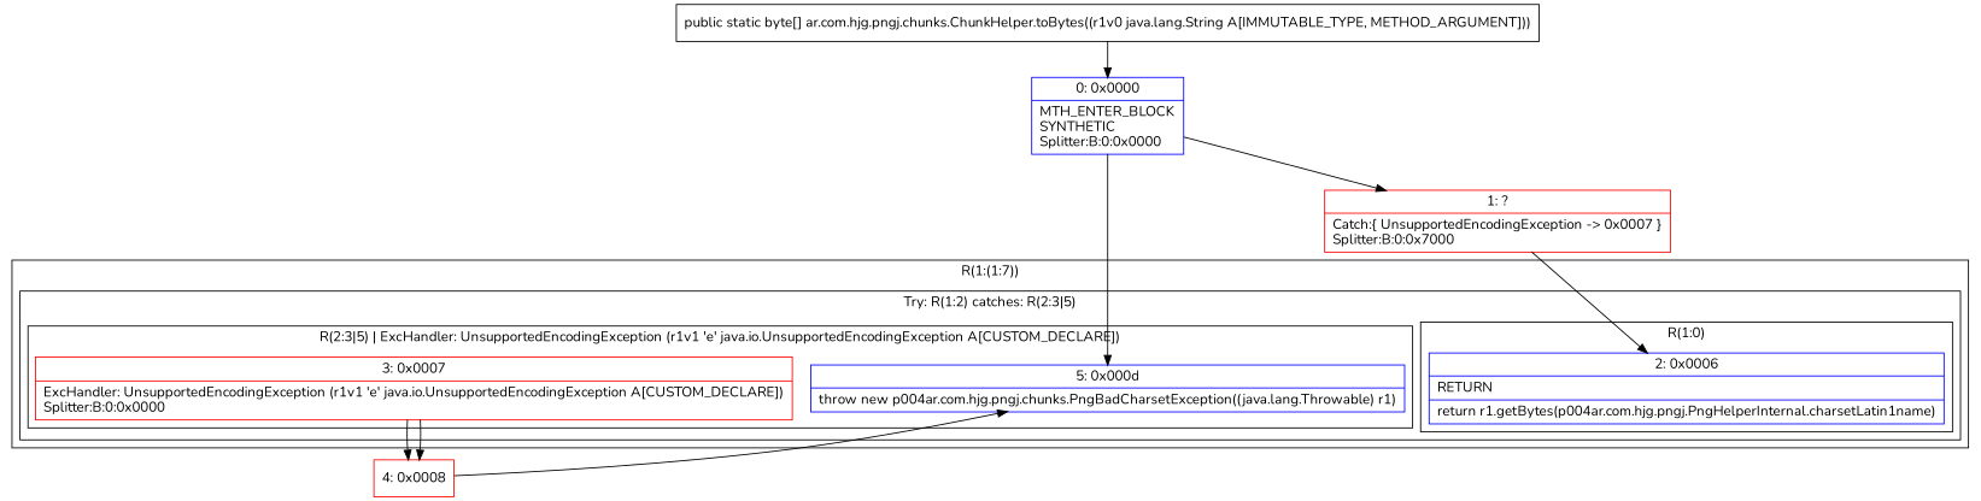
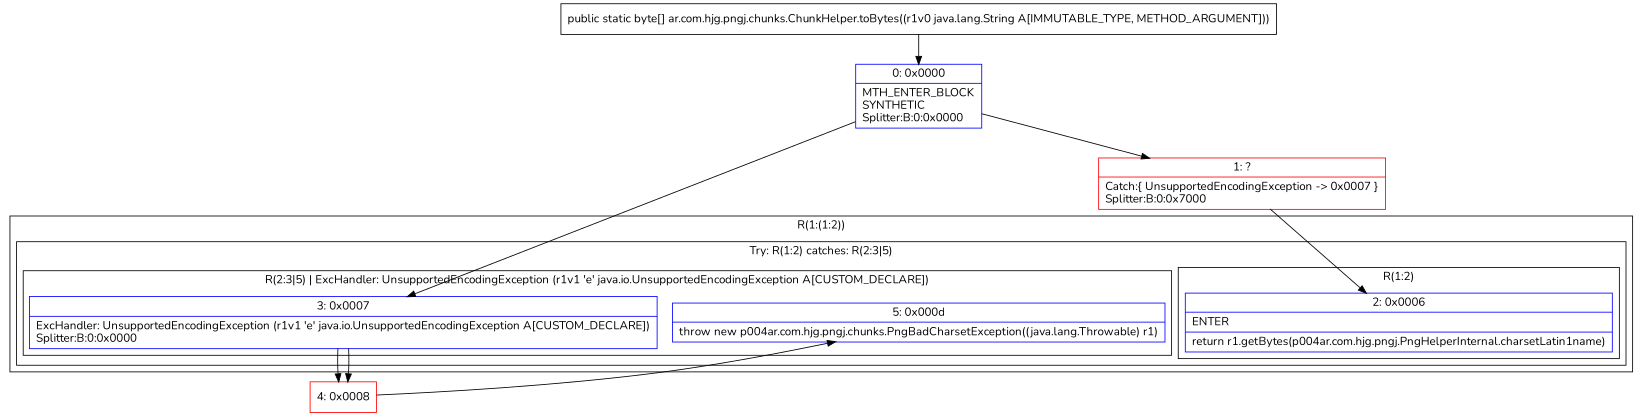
  digraph {
    fontname=Nunito
    node [color=blue fontname=Nunito shape=record]
    edge [fontname=Nunito]
-   n1 [label="{2\:\ 0x0006|RETURN\l|return r1.getBytes(p004ar.com.hjg.pngj.PngHelperInternal.charsetLatin1name)\l}"]
-   n2 [color=red label="{3\:\ 0x0007|ExcHandler: UnsupportedEncodingException (r1v1 'e' java.io.UnsupportedEncodingException A[CUSTOM_DECLARE])\lSplitter:B:0:0x0000\l}"]
+   n1 [label="{2\:\ 0x0006|ENTER\l|return r1.getBytes(p004ar.com.hjg.pngj.PngHelperInternal.charsetLatin1name)\l}"]
+   n2 [label="{3\:\ 0x0007|ExcHandler: UnsupportedEncodingException (r1v1 'e' java.io.UnsupportedEncodingException A[CUSTOM_DECLARE])\lSplitter:B:0:0x0000\l}"]
    n3 [label="{5\:\ 0x000d|throw new p004ar.com.hjg.pngj.chunks.PngBadCharsetException((java.lang.Throwable) r1)\l}"]
    n4 [color=red label="{4\:\ 0x0008}"]
    n5 [label="{0\:\ 0x0000|MTH_ENTER_BLOCK\lSYNTHETIC\lSplitter:B:0:0x0000\l}"]
    n6 [color=red label="{1\:\ ?|Catch:\{ UnsupportedEncodingException \-\> 0x0007 \}\lSplitter:B:0:0x7000\l}"]
    n7 [label="{public static byte[] ar.com.hjg.pngj.chunks.ChunkHelper.toBytes((r1v0 java.lang.String A[IMMUTABLE_TYPE, METHOD_ARGUMENT])) }" color=""]
    subgraph cluster_1 {
-     label="R(1:(1:7))"
+     label="R(1:(1:2))"
      subgraph cluster_2 {
        label="Try: R(1:2) catches: R(2:3|5)"
        subgraph cluster_3 {
-         label="R(1:0)"
+         label="R(1:2)"
          n1
        }
        subgraph cluster_4 {
          label="R(2:3|5) | ExcHandler: UnsupportedEncodingException (r1v1 'e' java.io.UnsupportedEncodingException A[CUSTOM_DECLARE])\l"
          n2
          n3
        }
      }
    }
    subgraph cluster_5 {
      label="R(2:3|5) | ExcHandler: UnsupportedEncodingException (r1v1 'e' java.io.UnsupportedEncodingException A[CUSTOM_DECLARE])\l"
    }
    n2 -> n4
    n2 -> n4
    n4 -> n3
-   n5 -> n3
+   n5 -> n2
    n5 -> n6
    n6 -> n1
    n7 -> n5
  }
